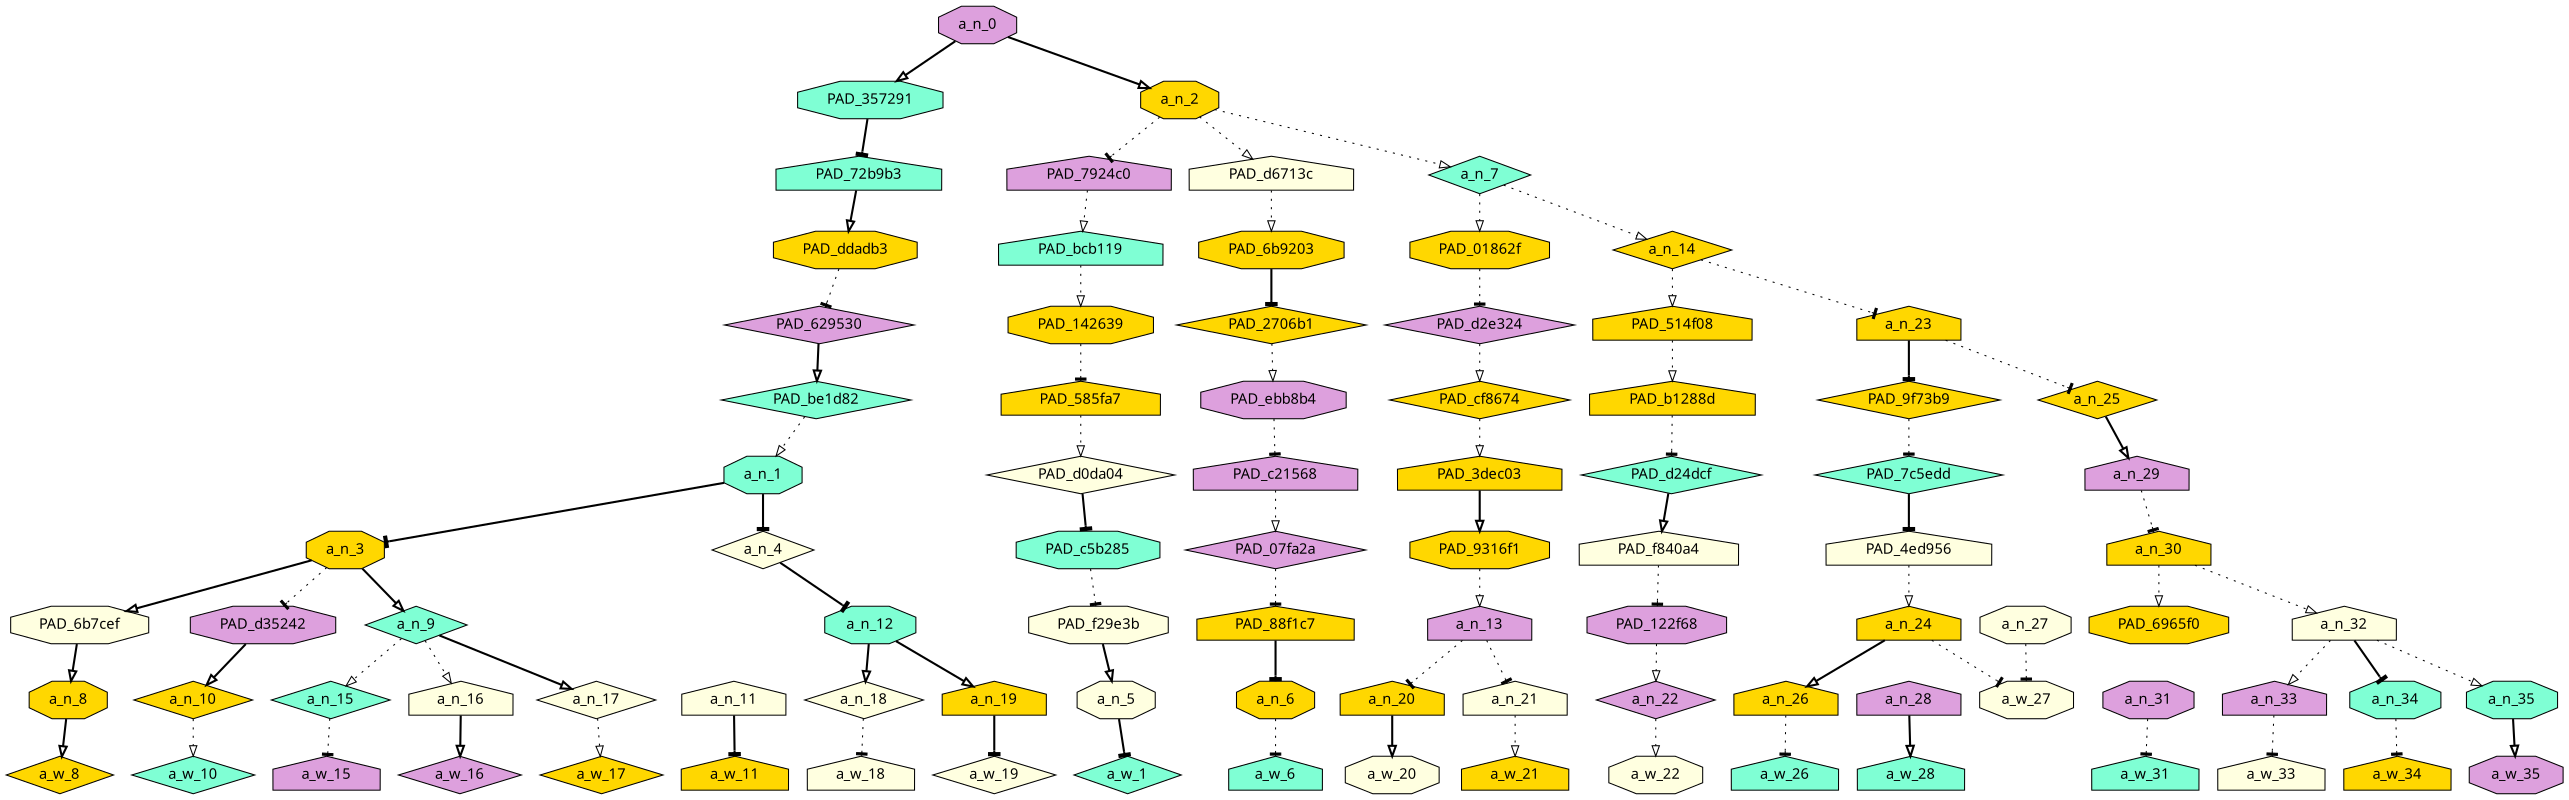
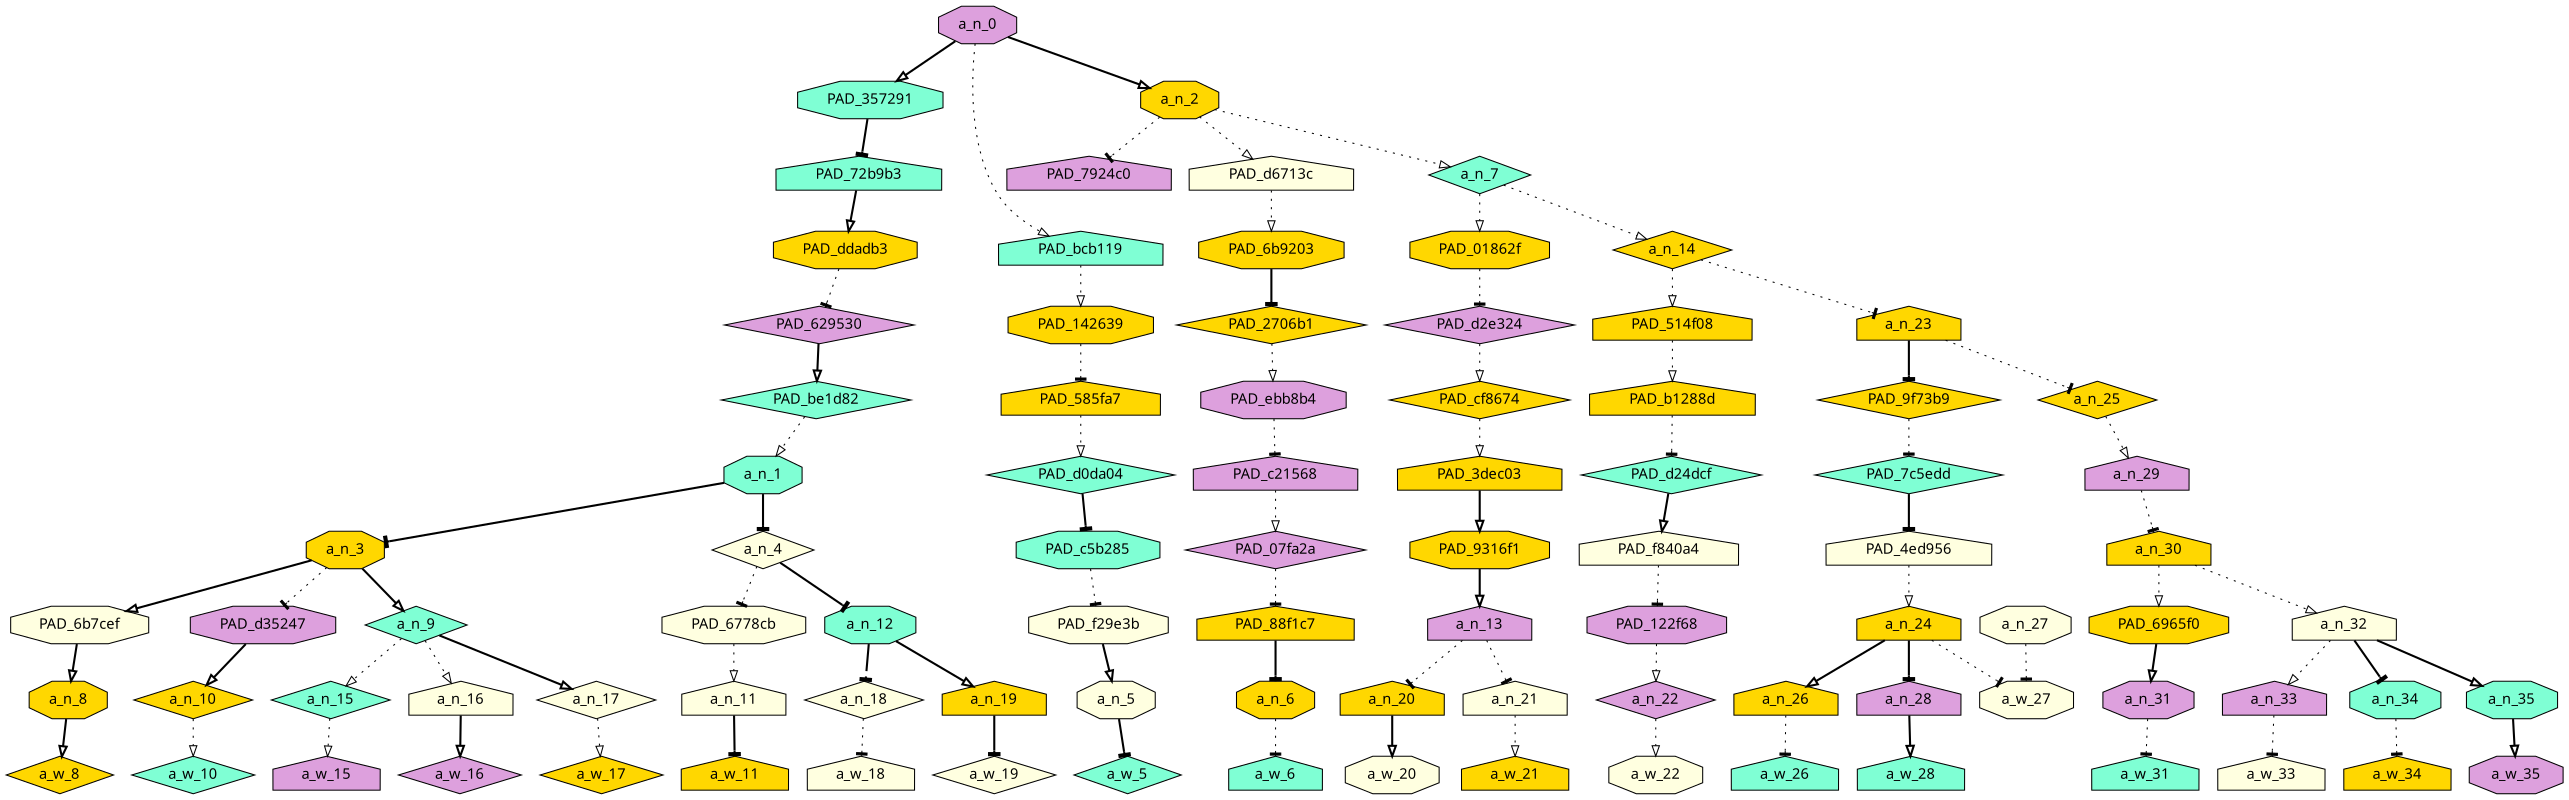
  strict digraph {
    fontname="Noto Sans"
    node [div_dir=1 fillcolor=gold fontname="Noto Sans" index=0 level=1 shape=house style=filled text_span="[8]" value=0.02795782]
    edge [arrowhead=onormal fontname="Noto Sans" style=dotted]
    a_n_0 [fillcolor=plum level=10 shape=octagon text_span="[0, 1, 2, 3, 4, 5, 6, 7, 8, 9, 10, 11, 12, 13, 14, 15, 16, 17, 18, 19]" value=0.99999998]
    PAD_357291 [fillcolor=aquamarine level=9 shape=octagon text_span="[0, 1, 2, 3, 4, 5, 6, 7]" value=0.37281088]
    a_n_2 [index=1 level=9 shape=octagon text_span="[8, 9, 10, 11, 12, 13, 14, 15, 16, 17, 18, 19]" value=0.62665276]
    PAD_72b9b3 [fillcolor=aquamarine level=8 text_span="[0, 1, 2, 3, 4, 5, 6, 7]" value=0.37281088]
    PAD_7924c0 [fillcolor=plum index=1 level=8]
    PAD_d6713c [fillcolor=lightyellow index=2 level=8 text_span="[9]" value=0.02751728]
    a_n_7 [fillcolor=aquamarine index=3 level=8 shape=diamond text_span="[10, 11, 12, 13, 14, 15, 16, 17, 18, 19]" value=0.57076649]
    PAD_ddadb3 [level=7 shape=octagon text_span="[0, 1, 2, 3, 4, 5, 6, 7]" value=0.37281088]
    PAD_bcb119 [fillcolor=aquamarine index=1 level=7]
    PAD_6b9203 [index=2 level=7 shape=octagon text_span="[9]" value=0.02751728]
    PAD_01862f [index=3 level=7 shape=octagon text_span="[10, 11]" value=0.14383925]
    a_n_14 [index=4 level=7 shape=diamond text_span="[12, 13, 14, 15, 16, 17, 18, 19]" value=0.42652024]
    PAD_629530 [fillcolor=plum level=6 shape=diamond text_span="[0, 1, 2, 3, 4, 5, 6, 7]" value=0.37281088]
    PAD_be1d82 [fillcolor=aquamarine level=5 shape=diamond text_span="[0, 1, 2, 3, 4, 5, 6, 7]" value=0.37281088]
    a_n_1 [fillcolor=aquamarine level=4 shape=octagon text_span="[0, 1, 2, 3, 4, 5, 6, 7]" value=0.37281088]
    a_n_3 [level=3 shape=octagon text_span="[0, 1, 2, 3, 4]" value=0.24630670]
    a_n_4 [fillcolor=lightyellow index=1 level=3 shape=diamond text_span="[5, 6, 7]" value=0.12615621]
    PAD_6b7cef [fillcolor=lightyellow level=2 shape=octagon text_span="[0]" value=0.04738497]
-   PAD_d35242 [fillcolor=plum index=2 level=2 shape=octagon text_span="[4]" value=0.05635894]
+   PAD_d35242 [fillcolor=plum index=2 level=2 shape=octagon text_span="[4]" value=0.05635894 label=PAD_d35247]
    a_n_9 [fillcolor=aquamarine index=1 level=2 shape=diamond text_span="[1, 2, 3]" value=0.14224541]
+   PAD_6778cb [fillcolor=lightyellow index=3 level=2 shape=octagon text_span="[5]" value=0.02885898]
    a_n_12 [fillcolor=aquamarine index=4 level=2 shape=octagon text_span="[6, 7]" value=0.09713578]
    a_n_8 [shape=octagon text_span="[0]" value=0.04738497]
    a_n_10 [index=4 shape=diamond text_span="[4]" value=0.05635894]
    a_n_15 [fillcolor=aquamarine index=1 shape=diamond text_span="[1]" value=0.03729823]
    a_n_16 [fillcolor=lightyellow index=2 text_span="[2]" value=0.03232857]
    a_n_17 [fillcolor=lightyellow index=3 shape=diamond text_span="[3]" value=0.07234734]
    a_n_11 [fillcolor=lightyellow index=5 text_span="[5]" value=0.02885898]
    a_n_18 [fillcolor=lightyellow index=6 shape=diamond text_span="[6]" value=0.04705899]
    a_n_19 [index=7 text_span="[7]" value=0.04996595]
    a_w_8 [div_dir=0 level=0 shape=diamond text_span="[0]" value="<user>"]
    a_w_10 [div_dir=0 fillcolor=aquamarine index=4 level=0 shape=diamond text_span="[4]" value=killing]
    a_w_15 [div_dir=0 fillcolor=plum index=1 level=0 text_span="[1]" value=safe]
    a_w_16 [div_dir=0 fillcolor=plum index=2 level=0 shape=diamond text_span="[2]" value=and]
    a_w_17 [div_dir=0 index=3 level=0 shape=diamond text_span="[3]" value=affordable]
    a_w_11 [div_dir=0 index=5 level=0 text_span="[5]" value=of]
    a_w_18 [div_dir=0 fillcolor=lightyellow index=6 level=0 text_span="[6]" value=helpless]
    a_w_19 [div_dir=0 fillcolor=lightyellow index=7 level=0 shape=diamond text_span="[7]" value=babies]
    PAD_142639 [index=1 level=6 shape=octagon]
    PAD_2706b1 [index=2 level=6 shape=diamond text_span="[9]" value=0.02751728]
    PAD_d2e324 [fillcolor=plum index=3 level=6 shape=diamond text_span="[10, 11]" value=0.14383925]
    PAD_514f08 [div_dir=-1 index=4 level=6 text_span="[12]" value=0.05078564]
    a_n_23 [index=5 level=6 text_span="[13, 14, 15, 16, 17, 18, 19]" value=0.37562722]
    PAD_585fa7 [index=1 level=5]
-   PAD_d0da04 [fillcolor=lightyellow index=1 level=4 shape=diamond]
+   PAD_d0da04 [fillcolor=aquamarine index=1 level=4 shape=diamond]
    PAD_c5b285 [fillcolor=aquamarine index=2 level=3 shape=octagon]
    PAD_f29e3b [fillcolor=lightyellow index=5 level=2 shape=octagon]
    a_n_5 [fillcolor=lightyellow index=8 shape=octagon]
-   a_w_5 [div_dir=0 fillcolor=aquamarine index=8 level=0 shape=diamond value=just label=a_w_1]
+   a_w_5 [div_dir=0 fillcolor=aquamarine index=8 level=0 shape=diamond value=just]
    PAD_ebb8b4 [fillcolor=plum index=2 level=5 shape=octagon text_span="[9]" value=0.02751728]
    PAD_c21568 [fillcolor=plum index=2 level=4 text_span="[9]" value=0.02751728]
    PAD_07fa2a [fillcolor=plum index=3 level=3 shape=diamond text_span="[9]" value=0.02751728]
    PAD_88f1c7 [index=6 level=2 text_span="[9]" value=0.02751728]
    a_n_6 [index=9 shape=octagon text_span="[9]" value=0.02751728]
    a_w_6 [div_dir=0 fillcolor=aquamarine index=9 level=0 text_span="[9]" value=what]
    PAD_cf8674 [index=3 level=5 shape=diamond text_span="[10, 11]" value=0.14383925]
    PAD_b1288d [div_dir=-1 index=4 level=5 text_span="[12]" value=0.05078564]
    PAD_9f73b9 [index=5 level=5 shape=diamond text_span="[13, 14, 15]" value=0.24262313]
    a_n_25 [index=6 level=5 shape=diamond text_span="[16, 17, 18, 19]" value=0.13285250]
    PAD_3dec03 [index=3 level=4 text_span="[10, 11]" value=0.14383925]
    PAD_9316f1 [index=4 level=3 shape=octagon text_span="[10, 11]" value=0.14383925]
    a_n_13 [fillcolor=plum index=7 level=2 text_span="[10, 11]" value=0.14383925]
    a_n_20 [index=10 text_span="[10]" value=0.03520714]
    a_n_21 [fillcolor=lightyellow index=11 text_span="[11]" value=0.10784890]
    a_w_20 [div_dir=0 fillcolor=lightyellow index=10 level=0 shape=octagon text_span="[10]" value=a]
    a_w_21 [div_dir=0 index=11 level=0 text_span="[11]" value=muslim]
    PAD_d24dcf [div_dir=-1 fillcolor=aquamarine index=4 level=4 shape=diamond text_span="[12]" value=0.05078564]
    PAD_7c5edd [fillcolor=aquamarine index=5 level=4 shape=diamond text_span="[13, 14, 15]" value=0.24262313]
    a_n_29 [fillcolor=plum index=6 level=4 text_span="[16, 17, 18, 19]" value=0.13270078]
    PAD_f840a4 [div_dir=-1 fillcolor=lightyellow index=5 level=3 text_span="[12]" value=0.05078564]
    PAD_122f68 [div_dir=-1 fillcolor=plum index=8 level=2 shape=octagon text_span="[12]" value=0.05078564]
    a_n_22 [div_dir=-1 fillcolor=plum index=12 shape=diamond text_span="[12]" value=0.05078564]
    a_w_22 [div_dir=0 fillcolor=lightyellow index=12 level=0 shape=octagon text_span="[12]" value=wants]
    PAD_4ed956 [fillcolor=lightyellow index=6 level=3 text_span="[13, 14, 15]" value=0.24262313]
    a_n_30 [index=7 level=3 text_span="[16, 17, 18, 19]" value=0.13254906]
    a_n_24 [index=9 level=2 text_span="[13, 14, 15]" value=0.24262313]
    a_n_26 [index=13 text_span="[13]" value=0.04130315]
    a_n_28 [fillcolor=plum index=15 text_span="[15]" value=0.15377739]
    a_w_27 [div_dir=0 fillcolor=lightyellow index=14 level=0 shape=octagon text_span="[14]" value=less]
    a_w_26 [div_dir=0 fillcolor=aquamarine index=13 level=0 text_span="[13]" value=one]
    a_n_27 [div_dir=-1 fillcolor=lightyellow index=14 shape=octagon text_span="[14]" value=0.04747389]
    a_w_28 [div_dir=0 fillcolor=aquamarine index=15 level=0 text_span="[15]" value=infidel]
    PAD_6965f0 [index=10 level=2 shape=octagon text_span="[16]" value=0.02231209]
    a_n_32 [fillcolor=lightyellow index=11 level=2 text_span="[17, 18, 19]" value=0.11008525]
    a_n_31 [fillcolor=plum index=16 shape=octagon text_span="[16]" value=0.02231209]
    a_n_33 [fillcolor=plum index=17 text_span="[17]" value=0.03421880]
    a_n_34 [div_dir=-1 fillcolor=aquamarine index=18 shape=octagon text_span="[18]" value=0.02895651]
    a_n_35 [fillcolor=aquamarine index=19 shape=octagon text_span="[19]" value=0.04677505]
    a_w_31 [div_dir=0 fillcolor=aquamarine index=16 level=0 text_span="[16]" value=to]
    a_w_33 [div_dir=0 fillcolor=lightyellow index=17 level=0 text_span="[17]" value=kill]
    a_w_34 [div_dir=0 index=18 level=0 text_span="[18]" value=or]
    a_w_35 [div_dir=0 fillcolor=plum index=19 level=0 shape=octagon text_span="[19]" value=convert]
    a_n_0 -> PAD_357291 [style=bold]
    a_n_0 -> a_n_2 [style=bold]
    PAD_357291 -> PAD_72b9b3 [arrowhead=tee style=bold]
    a_n_2 -> PAD_7924c0 [arrowhead=tee]
    a_n_2 -> PAD_d6713c
    a_n_2 -> a_n_7
    PAD_72b9b3 -> PAD_ddadb3 [style=bold]
-   PAD_7924c0 -> PAD_bcb119
+   a_n_0 -> PAD_bcb119
    PAD_d6713c -> PAD_6b9203
    a_n_7 -> PAD_01862f
    a_n_7 -> a_n_14
    PAD_ddadb3 -> PAD_629530 [arrowhead=tee]
    PAD_bcb119 -> PAD_142639
    PAD_6b9203 -> PAD_2706b1 [arrowhead=tee style=bold]
    PAD_01862f -> PAD_d2e324 [arrowhead=tee]
    a_n_14 -> PAD_514f08
    a_n_14 -> a_n_23 [arrowhead=tee]
    PAD_629530 -> PAD_be1d82 [style=bold]
    PAD_be1d82 -> a_n_1
    a_n_1 -> a_n_3 [arrowhead=tee style=bold]
    a_n_1 -> a_n_4 [arrowhead=tee style=bold]
    a_n_3 -> PAD_6b7cef [style=bold]
    a_n_3 -> PAD_d35242 [arrowhead=tee]
    a_n_3 -> a_n_9 [style=bold]
+   a_n_4 -> PAD_6778cb [arrowhead=tee]
    a_n_4 -> a_n_12 [arrowhead=tee style=bold]
    PAD_6b7cef -> a_n_8 [style=bold]
    PAD_d35242 -> a_n_10 [style=bold]
    a_n_9 -> a_n_15
    a_n_9 -> a_n_16
    a_n_9 -> a_n_17 [style=bold]
-   a_n_12 -> a_n_18 [style=bold]
+   PAD_6778cb -> a_n_11
+   a_n_12 -> a_n_18 [arrowhead=tee style=bold]
    a_n_12 -> a_n_19 [style=bold]
    a_n_8 -> a_w_8 [style=bold]
    a_n_10 -> a_w_10
-   a_n_15 -> a_w_15 [arrowhead=tee]
+   a_n_15 -> a_w_15
    a_n_16 -> a_w_16 [style=bold]
    a_n_17 -> a_w_17
    a_n_11 -> a_w_11 [arrowhead=tee style=bold]
    a_n_18 -> a_w_18 [arrowhead=tee]
    a_n_19 -> a_w_19 [arrowhead=tee style=bold]
    PAD_142639 -> PAD_585fa7 [arrowhead=tee]
    PAD_2706b1 -> PAD_ebb8b4
    PAD_d2e324 -> PAD_cf8674
    PAD_514f08 -> PAD_b1288d
    a_n_23 -> PAD_9f73b9 [arrowhead=tee style=bold]
    a_n_23 -> a_n_25 [arrowhead=tee]
    PAD_585fa7 -> PAD_d0da04
    PAD_d0da04 -> PAD_c5b285 [arrowhead=tee style=bold]
    PAD_c5b285 -> PAD_f29e3b [arrowhead=tee]
    PAD_f29e3b -> a_n_5 [style=bold]
    a_n_5 -> a_w_5 [arrowhead=tee style=bold]
    PAD_ebb8b4 -> PAD_c21568 [arrowhead=tee]
    PAD_c21568 -> PAD_07fa2a
    PAD_07fa2a -> PAD_88f1c7 [arrowhead=tee]
    PAD_88f1c7 -> a_n_6 [arrowhead=tee style=bold]
    a_n_6 -> a_w_6 [arrowhead=tee]
    PAD_cf8674 -> PAD_3dec03
    PAD_b1288d -> PAD_d24dcf [arrowhead=tee]
    PAD_9f73b9 -> PAD_7c5edd [arrowhead=tee]
-   a_n_25 -> a_n_29 [style=bold]
+   a_n_25 -> a_n_29
    PAD_3dec03 -> PAD_9316f1 [style=bold]
-   PAD_9316f1 -> a_n_13
+   PAD_9316f1 -> a_n_13 [style=bold]
    a_n_13 -> a_n_20 [arrowhead=tee]
    a_n_13 -> a_n_21 [arrowhead=tee]
    a_n_20 -> a_w_20 [style=bold]
    a_n_21 -> a_w_21
    PAD_d24dcf -> PAD_f840a4 [style=bold]
    PAD_7c5edd -> PAD_4ed956 [arrowhead=tee style=bold]
    a_n_29 -> a_n_30 [arrowhead=tee]
    PAD_f840a4 -> PAD_122f68 [arrowhead=tee]
    PAD_122f68 -> a_n_22
    a_n_22 -> a_w_22
    PAD_4ed956 -> a_n_24
    a_n_30 -> PAD_6965f0
    a_n_30 -> a_n_32
    a_n_24 -> a_n_26 [style=bold]
+   a_n_24 -> a_n_28 [arrowhead=tee style=bold]
    a_n_24 -> a_w_27 [arrowhead=tee]
    a_n_26 -> a_w_26 [arrowhead=tee]
    a_n_28 -> a_w_28 [style=bold]
    a_n_27 -> a_w_27 [arrowhead=tee]
+   PAD_6965f0 -> a_n_31 [style=bold]
    a_n_32 -> a_n_33
    a_n_32 -> a_n_34 [arrowhead=tee style=bold]
-   a_n_32 -> a_n_35
+   a_n_32 -> a_n_35 [style=bold]
    a_n_31 -> a_w_31 [arrowhead=tee]
    a_n_33 -> a_w_33 [arrowhead=tee]
    a_n_34 -> a_w_34 [arrowhead=tee]
    a_n_35 -> a_w_35 [style=bold]
  }
